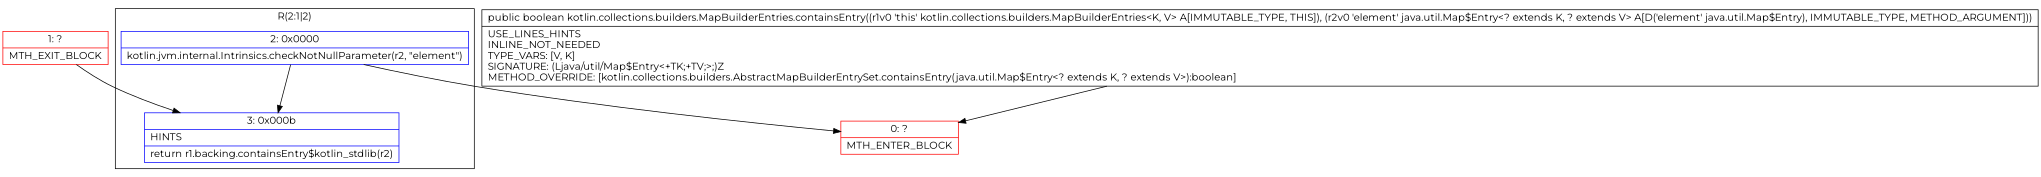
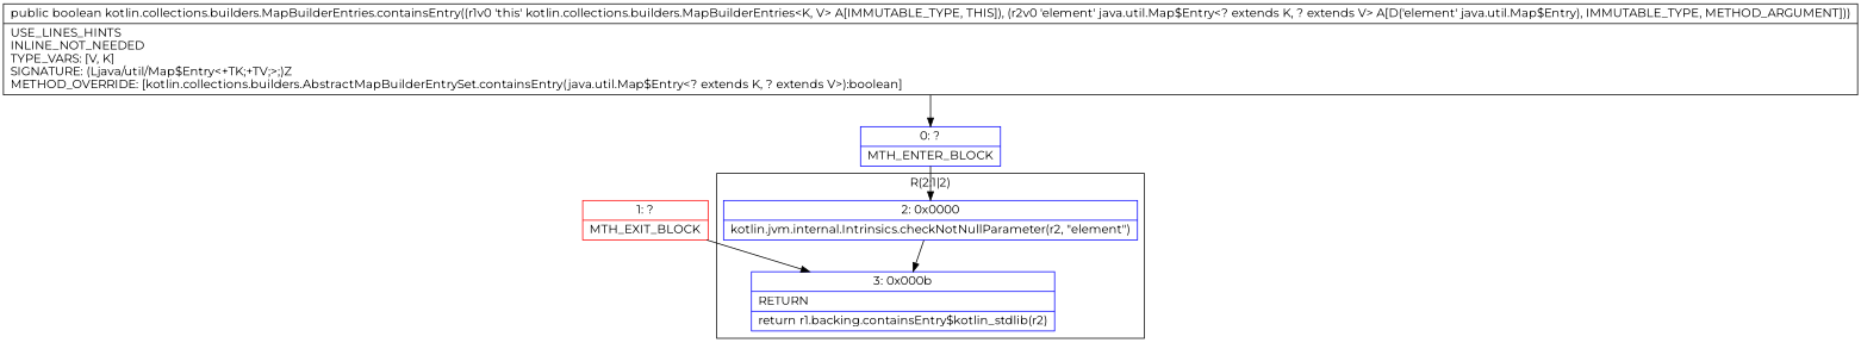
  digraph {
    fontname=Montserrat
    node [color=blue fontname=Montserrat shape=record]
    edge [fontname=Montserrat]
    n1 [label="{2\:\ 0x0000|kotlin.jvm.internal.Intrinsics.checkNotNullParameter(r2, \"element\")\l}"]
-   n2 [label="{3\:\ 0x000b|HINTS\l|return r1.backing.containsEntry$kotlin_stdlib(r2)\l}"]
+   n2 [label="{3\:\ 0x000b|RETURN\l|return r1.backing.containsEntry$kotlin_stdlib(r2)\l}"]
    n3 [color=red label="{1\:\ ?|MTH_EXIT_BLOCK\l}"]
-   n4 [color=red label="{0\:\ ?|MTH_ENTER_BLOCK\l}"]
+   n4 [label="{0\:\ ?|MTH_ENTER_BLOCK\l}"]
    n5 [label="{public boolean kotlin.collections.builders.MapBuilderEntries.containsEntry((r1v0 'this' kotlin.collections.builders.MapBuilderEntries\<K, V\> A[IMMUTABLE_TYPE, THIS]), (r2v0 'element' java.util.Map$Entry\<? extends K, ? extends V\> A[D('element' java.util.Map$Entry), IMMUTABLE_TYPE, METHOD_ARGUMENT]))  | USE_LINES_HINTS\lINLINE_NOT_NEEDED\lTYPE_VARS: [V, K]\lSIGNATURE: (Ljava\/util\/Map$Entry\<+TK;+TV;\>;)Z\lMETHOD_OVERRIDE: [kotlin.collections.builders.AbstractMapBuilderEntrySet.containsEntry(java.util.Map$Entry\<? extends K, ? extends V\>):boolean]\l}" color=""]
    subgraph cluster_1 {
      label="R(2:1|2)"
      n1
      n2
    }
    n1 -> n2
    n3 -> n2
-   n1 -> n4
+   n4 -> n1
    n5 -> n4
  }
